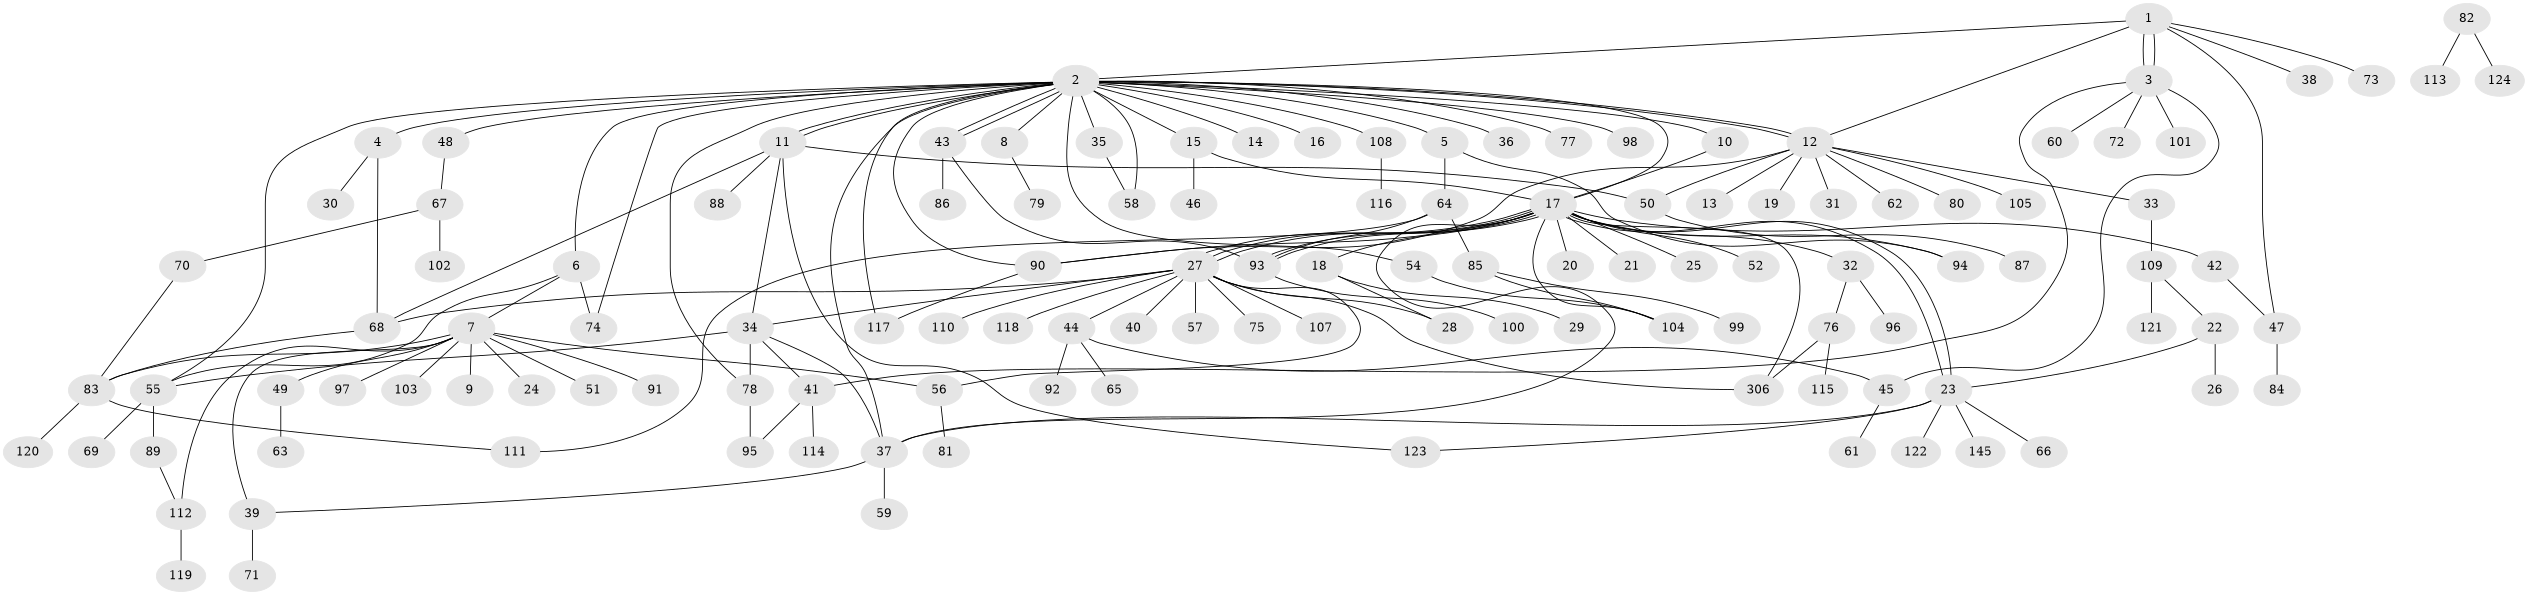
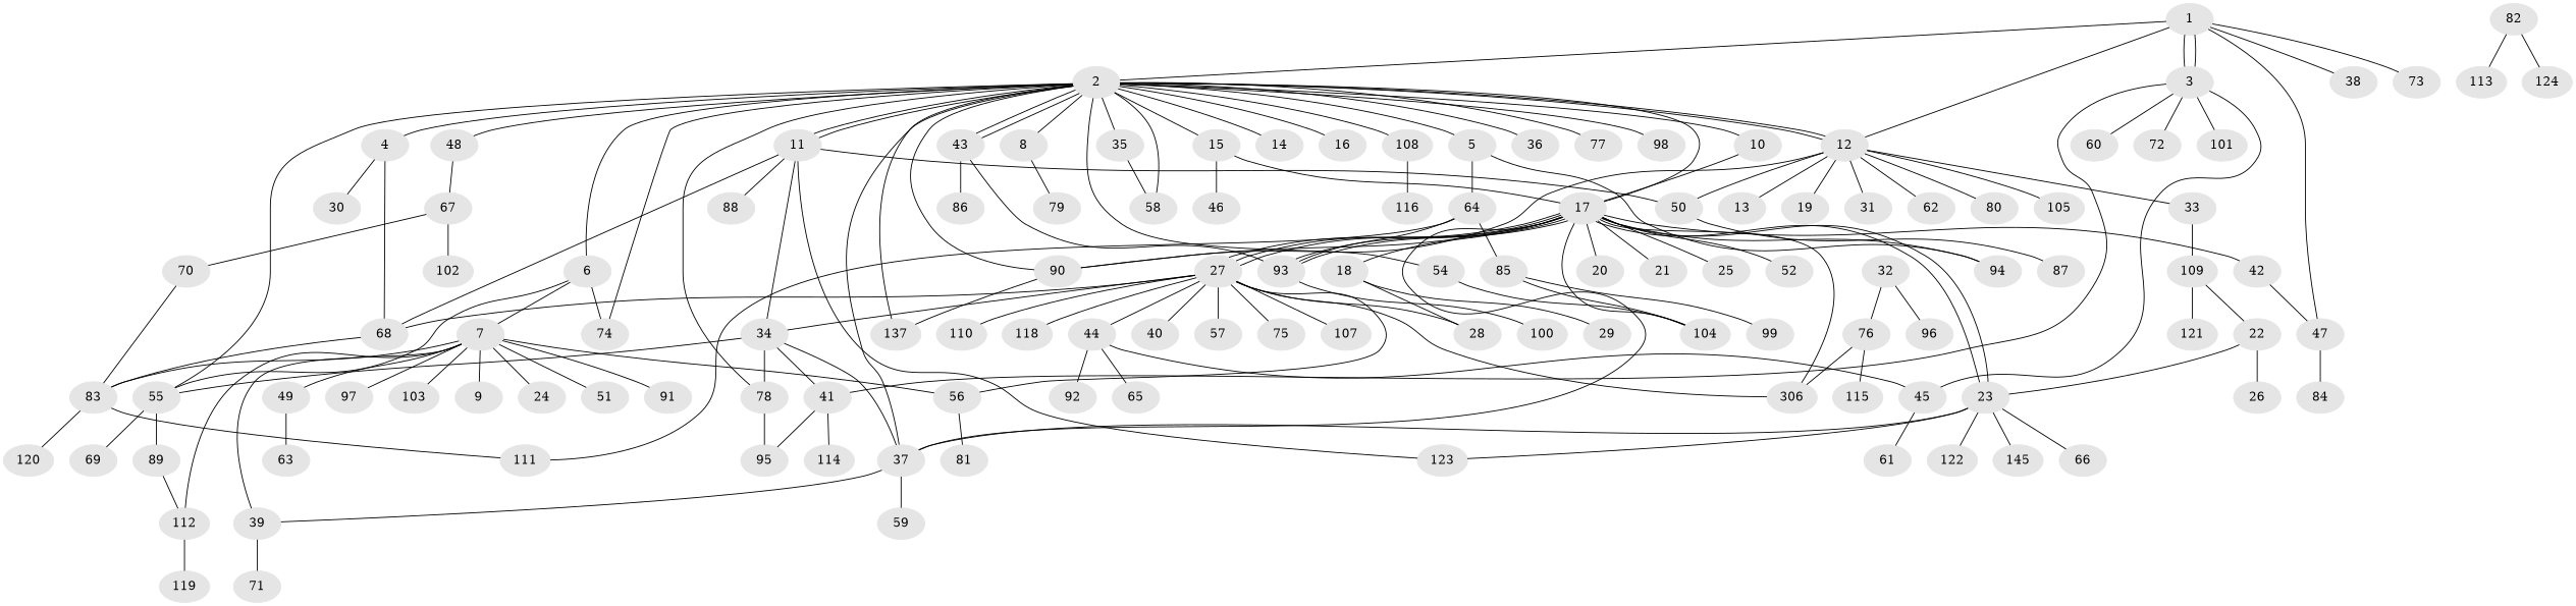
  graph {
    node [color=gray90 style=filled]
    1
    2
    3
    12
    38
    47
    73
    4
    5
    6
    8
    10
    11
    14
    15
    16
    17
    35
    36
    37
    43
    48
    54
    55
    58
    74
    77
    78
    90
    98
    108
-   117
+   117 [label=137]
    41
    45
    60
    72
    101
    50
    13
    19
    31
    33
    62
    80
    105
    84
    30
    68
    64
    94
    7
    79
    34
    88
    123
    46
    18
    20
    21
    23
    25
    27
    32
    42
    52
    93
    104
    n68 [label=306]
    39
    59
    86
    67
    69
    89
    95
    116
    114
    61
    83
    85
    111
    9
    24
    49
    51
    56
    91
    97
    103
    112
    71
    63
    81
    120
    119
    87
    109
    22
    26
    28
    29
    66
    122
    n104 [label=145]
    40
    44
    57
    75
    107
    110
    118
    76
    96
    100
    65
    92
    115
    121
    70
    102
    82
    113
    124
    99
    1 -- 2
    1 -- 3
    1 -- 3
    1 -- 12
    1 -- 38
    1 -- 47
    1 -- 73
    2 -- 12
    2 -- 12
    2 -- 4
    2 -- 5
    2 -- 6
    2 -- 8
    2 -- 10
    2 -- 11
    2 -- 11
    2 -- 14
    2 -- 15
    2 -- 16
    2 -- 17
    2 -- 35
    2 -- 36
    2 -- 37
    2 -- 43
    2 -- 43
    2 -- 48
    2 -- 54
    2 -- 55
    2 -- 58
    2 -- 74
    2 -- 77
    2 -- 78
    2 -- 90
    2 -- 98
    2 -- 108
    2 -- 117
    3 -- 41
    3 -- 45
    3 -- 60
    3 -- 72
    3 -- 101
    12 -- 90
    12 -- 50
    12 -- 13
    12 -- 19
    12 -- 31
    12 -- 33
    12 -- 62
    12 -- 80
    12 -- 105
    47 -- 84
    4 -- 30
    4 -- 68
    5 -- 64
    5 -- 94
    6 -- 55
    6 -- 74
    6 -- 7
    8 -- 79
    10 -- 17
    11 -- 50
    11 -- 68
    11 -- 34
    11 -- 88
    11 -- 123
    15 -- 17
    15 -- 46
    17 -- 37
    17 -- 90
    17 -- 94
    17 -- 18
    17 -- 20
    17 -- 21
    17 -- 23
    17 -- 23
    17 -- 25
    17 -- 27
    17 -- 27
    17 -- 27
-   17 -- 32
    17 -- 42
    17 -- 52
    17 -- 93
    17 -- 93
    17 -- 104
    17 -- n68
    35 -- 58
    37 -- 39
    37 -- 59
    43 -- 93
    43 -- 86
    48 -- 67
    54 -- 104
    55 -- 69
    55 -- 89
    78 -- 95
    90 -- 117
    108 -- 116
    41 -- 95
    41 -- 114
    45 -- 61
    50 -- 87
    33 -- 109
    68 -- 83
    64 -- 93
    64 -- 85
    64 -- 111
    7 -- 39
    7 -- 83
    7 -- 9
    7 -- 24
    7 -- 49
    7 -- 51
    7 -- 56
    7 -- 91
    7 -- 97
    7 -- 103
    7 -- 112
    34 -- 37
    34 -- 55
    34 -- 78
    34 -- 41
    18 -- 28
    18 -- 29
    23 -- 37
    23 -- 123
    23 -- 66
    23 -- 122
    23 -- n104
    27 -- 68
    27 -- 34
    27 -- n68
    27 -- 56
    27 -- 28
    27 -- 40
    27 -- 44
    27 -- 57
    27 -- 75
    27 -- 107
    27 -- 110
    27 -- 118
    32 -- 76
    32 -- 96
    42 -- 47
    93 -- 100
    39 -- 71
    67 -- 70
    67 -- 102
    89 -- 112
    83 -- 111
    83 -- 120
    85 -- 104
    85 -- 99
    49 -- 63
    56 -- 81
    112 -- 119
    109 -- 22
    109 -- 121
    22 -- 23
    22 -- 26
    44 -- 45
    44 -- 65
    44 -- 92
    76 -- n68
    76 -- 115
    70 -- 83
    82 -- 113
    82 -- 124
  }
